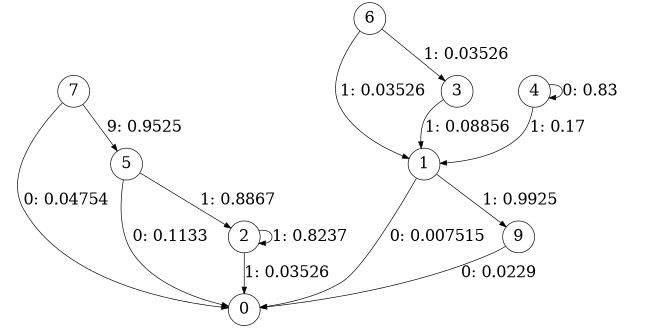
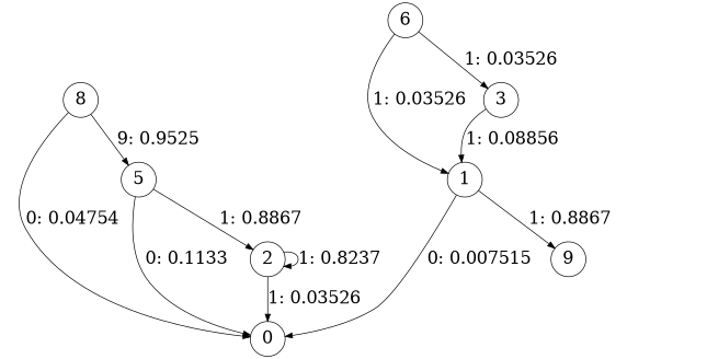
  digraph {
    node [fontsize=24 shape=circle]
    edge [fontsize=24]
    1
    0
    9
    6
    3
-   8 [label=7]
+   8
    5
    2
-   4
    1 -> 0 [label="0: 0.007515  "]
-   1 -> 9 [label="1: 0.9925   "]
-   9 -> 0 [label="0: 0.0229   "]
+   1 -> 9 [label="1: 0.8867   "]
    6 -> 1 [label="1: 0.03526  "]
    6 -> 3 [label="1: 0.03526  "]
    3 -> 1 [label="1: 0.08856  "]
    8 -> 0 [label="0: 0.04754  "]
    8 -> 5 [label="9: 0.9525   "]
    5 -> 0 [label="0: 0.1133   "]
    5 -> 2 [label="1: 0.8867   "]
    2 -> 0 [label="1: 0.03526  "]
    2 -> 2 [label="1: 0.8237   "]
-   4 -> 1 [label="1: 0.17     "]
-   4 -> 4 [label="0: 0.83     "]
  }
